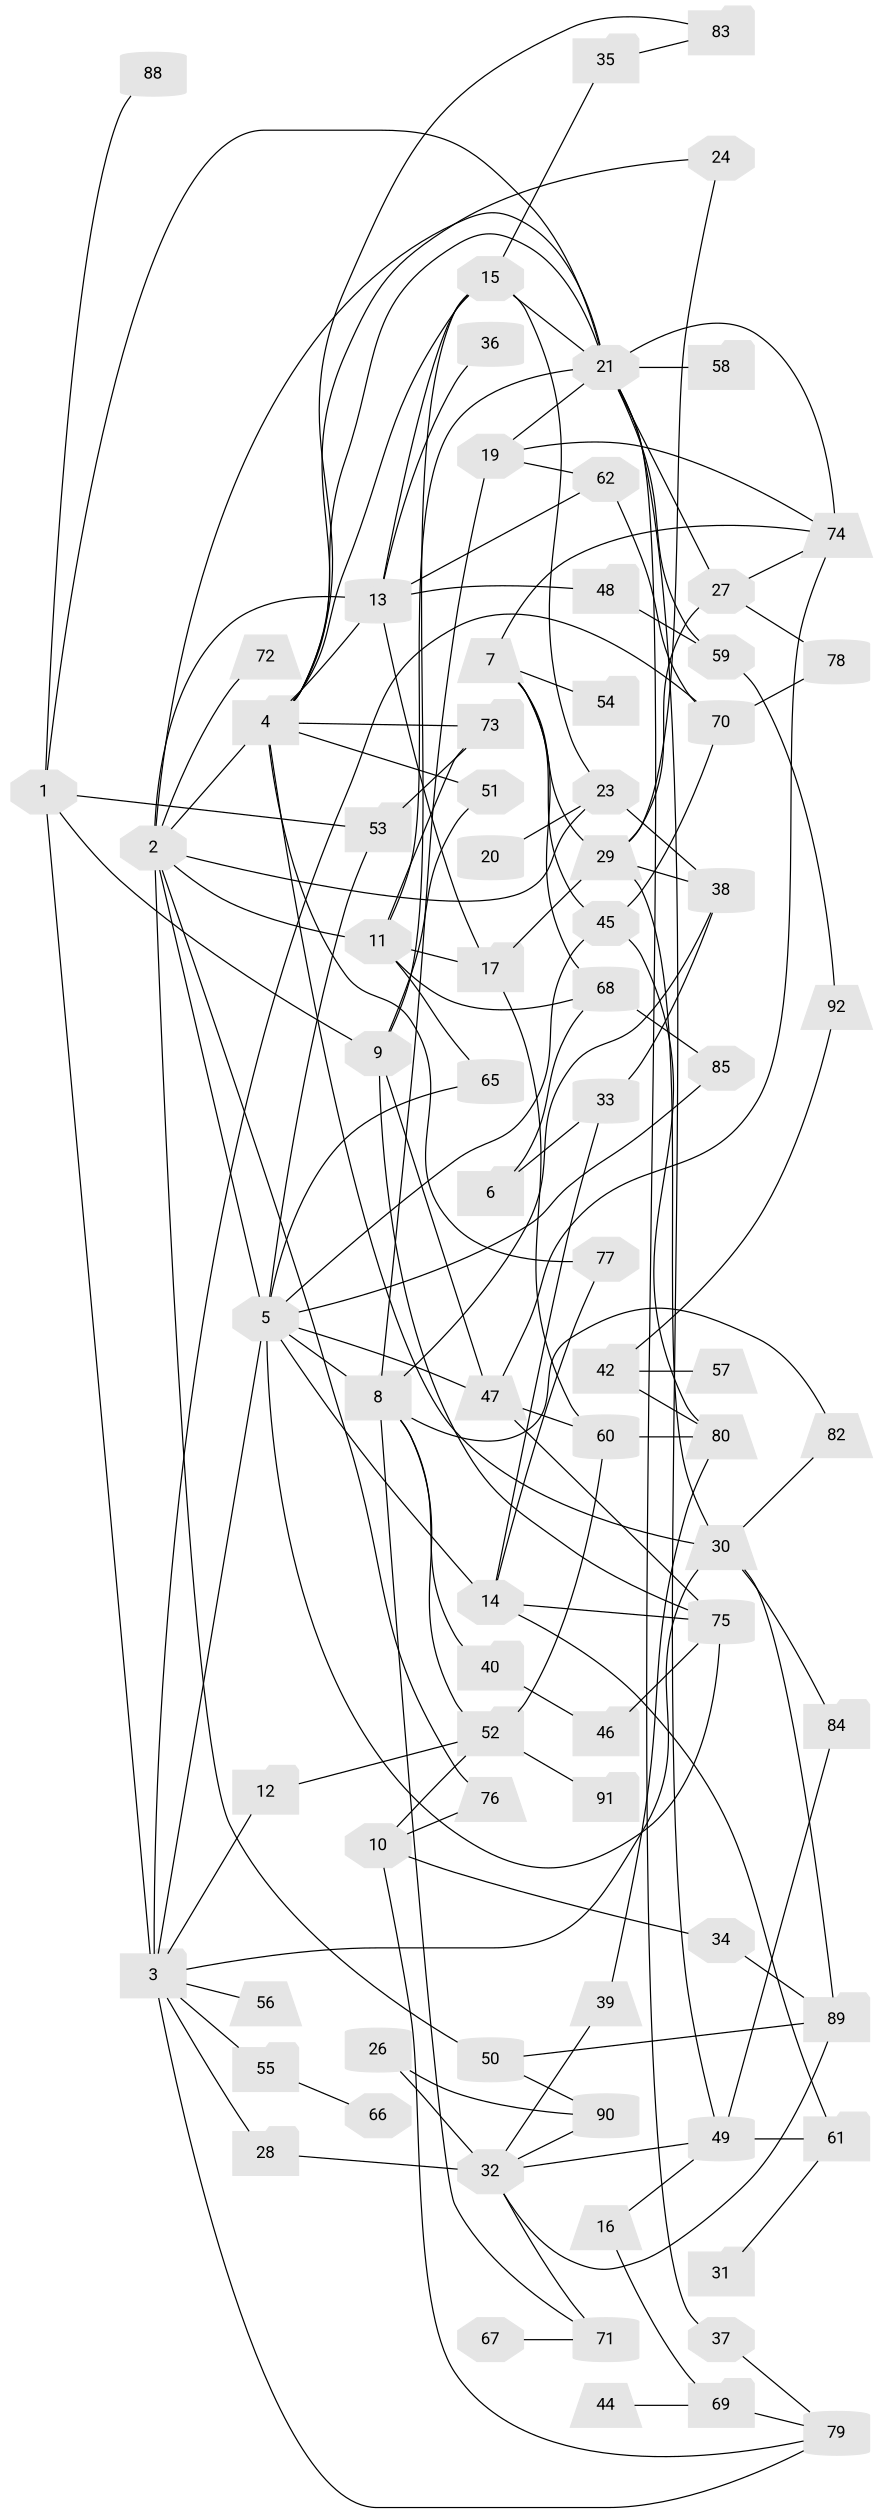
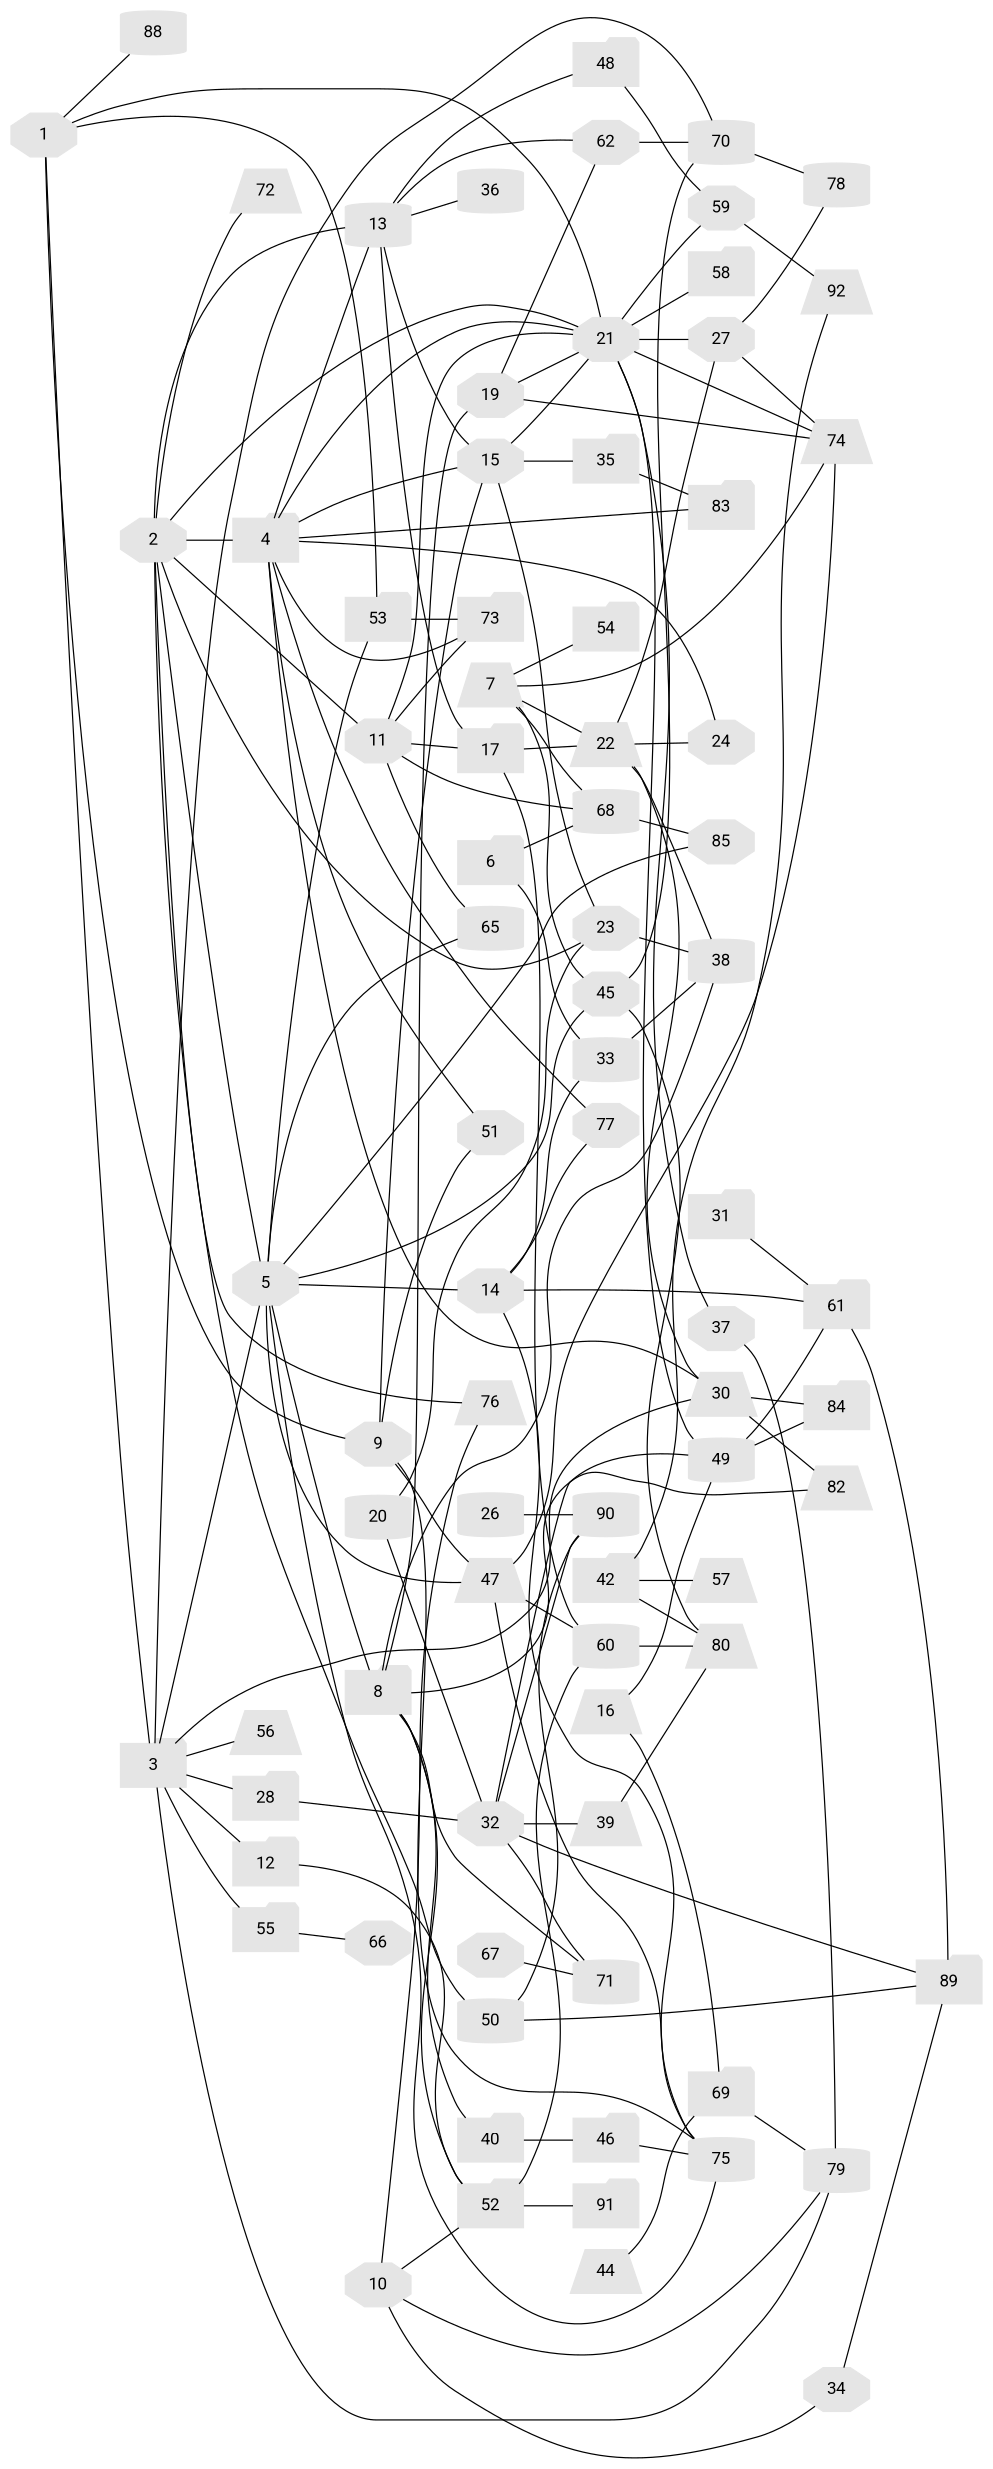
  graph {
    fontname=Roboto
    rankdir=LR
    node [color=gray90 fontname=Roboto shape=folder style=filled]
    edge [fontname=Roboto weight=1.0]
    1 [shape=octagon]
    3
    9 [shape=octagon]
    21 [shape=octagon]
    53
    88 [shape=cylinder]
    5 [shape=octagon]
    12
    28
    30 [shape=trapezium]
    55
    56 [shape=trapezium]
    70 [shape=cylinder]
    79 [shape=cylinder]
    15 [shape=octagon]
    51 [shape=octagon]
    47 [shape=trapezium]
    75 [shape=cylinder]
    74 [shape=trapezium]
    49 [shape=cylinder]
    27 [shape=octagon]
    37 [shape=octagon]
    58
    59 [shape=octagon]
    73
    2 [shape=octagon]
    4
    11 [shape=octagon]
    13 [shape=cylinder]
    23 [shape=octagon]
    50 [shape=cylinder]
    72 [shape=trapezium]
    76 [shape=trapezium]
    24 [shape=octagon]
    77 [shape=octagon]
    83
    8
    14 [shape=octagon]
    45 [shape=octagon]
    65 [shape=cylinder]
    85 [shape=octagon]
    68 [shape=cylinder]
    17
    36 [shape=cylinder]
    48
    62 [shape=octagon]
    38 [shape=cylinder]
    90 [shape=cylinder]
    89
    52
    32 [shape=octagon]
    82 [shape=trapezium]
    84
    66 [shape=octagon]
    78 [shape=cylinder]
    35
    19 [shape=octagon]
    40
    71 [shape=cylinder]
    33 [shape=cylinder]
    61
    80 [shape=trapezium]
    60 [shape=cylinder]
    6
    7 [shape=trapezium]
-   22 [shape=trapezium label=29]
+   22 [shape=trapezium]
    54
    46
    91
    10 [shape=octagon]
    34 [shape=octagon]
    16 [shape=trapezium]
    69
    20 [shape=cylinder]
    39 [shape=trapezium]
    92 [shape=trapezium]
    26 [shape=cylinder]
    31
    42
    57 [shape=trapezium]
    44 [shape=trapezium]
    67 [shape=octagon]
    1 -- 3
    1 -- 9
    1 -- 21
    1 -- 53
    1 -- 88
    3 -- 5
    3 -- 12
    3 -- 28
    3 -- 30
    3 -- 55 [weight=2.0]
    3 -- 56
    3 -- 70
    3 -- 79
    9 -- 15
    9 -- 51
    9 -- 47
    9 -- 75
    21 -- 74
    21 -- 49
    21 -- 27
    21 -- 37
    21 -- 58
    21 -- 59
    53 -- 73
    5 -- 53
    5 -- 47
    5 -- 75
    5 -- 8 [weight=2.0]
    5 -- 14
    5 -- 45 [weight=2.0]
    5 -- 65
    5 -- 85
    12 -- 52
    28 -- 32
    30 -- 82
    30 -- 84
    55 -- 66
    70 -- 78
    15 -- 21
    15 -- 23
    15 -- 35 [weight=2.0]
    47 -- 75
    47 -- 74
    47 -- 60
    49 -- 84
    49 -- 61
    27 -- 74
    27 -- 78
    37 -- 79
    59 -- 92
    2 -- 21
    2 -- 5
    2 -- 4
    2 -- 11
    2 -- 13 [weight=2.0]
    2 -- 23
    2 -- 50
    2 -- 72 [weight=2.0]
    2 -- 76
    4 -- 21
    4 -- 30
    4 -- 15
    4 -- 51
    4 -- 73
    4 -- 13 [weight=2.0]
    4 -- 24
    4 -- 77
    4 -- 83
    11 -- 21
    11 -- 73
    11 -- 65
    11 -- 68
    11 -- 17
    13 -- 15
    13 -- 17
    13 -- 36
    13 -- 48
    13 -- 62
    23 -- 38
    50 -- 90
    50 -- 89
    8 -- 38
    8 -- 52
    8 -- 82
    8 -- 19
    8 -- 40
    8 -- 71
    14 -- 75
    14 -- 77
    14 -- 33
    14 -- 61
    45 -- 70
    45 -- 80
    68 -- 85
    17 -- 60
    17 -- 22
    48 -- 59
    62 -- 70
    52 -- 60
    52 -- 91
    32 -- 49
    32 -- 90
    32 -- 89
    32 -- 71
    32 -- 39
    35 -- 83
    19 -- 21
    19 -- 74
    19 -- 62
    40 -- 46
    33 -- 38
-   30 -- 89
+   61 -- 89
    60 -- 80
    6 -- 68
    6 -- 33
    7 -- 74
    7 -- 45
    7 -- 68
    7 -- 22
    7 -- 54
    22 -- 30
    22 -- 27
    22 -- 24
    22 -- 38
    46 -- 75
    10 -- 79
    10 -- 76
    10 -- 52
    10 -- 34
    34 -- 89
    16 -- 49
    16 -- 69
    69 -- 79
    20 -- 23
-   26 -- 32
+   20 -- 32
    39 -- 80
    26 -- 90
    31 -- 61
    42 -- 80
    42 -- 92
    42 -- 57
    44 -- 69
    67 -- 71
  }
